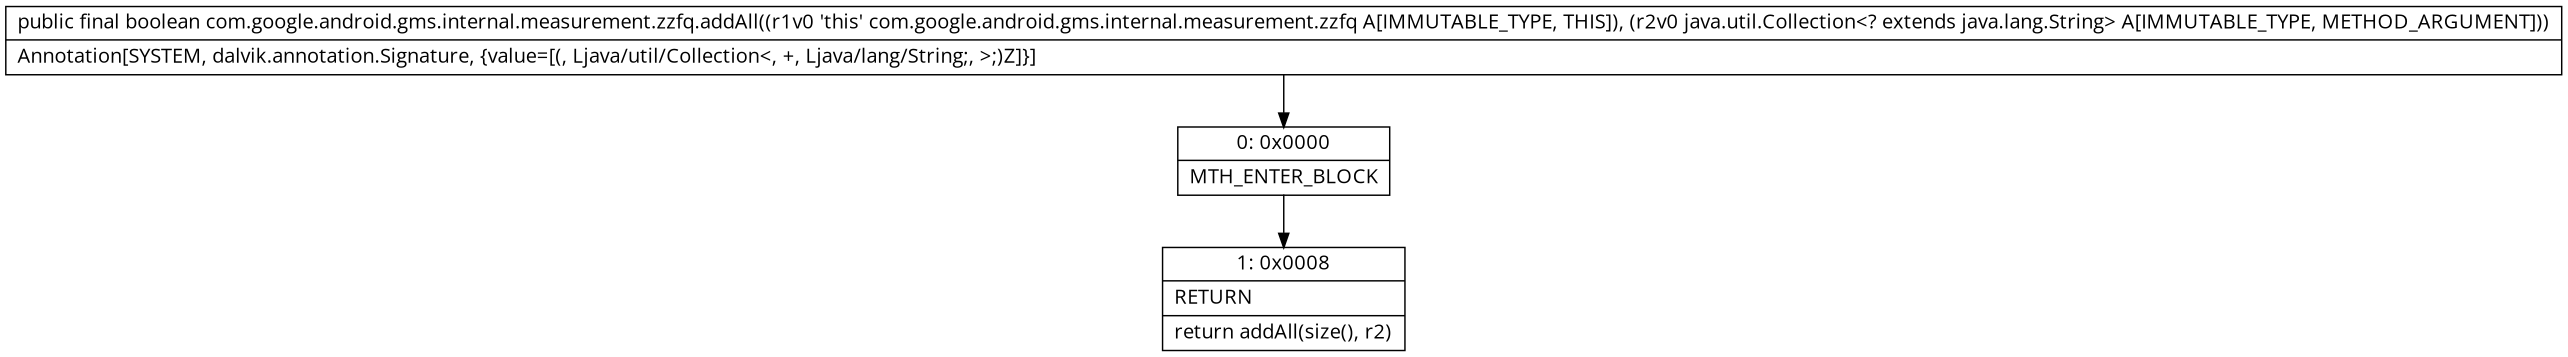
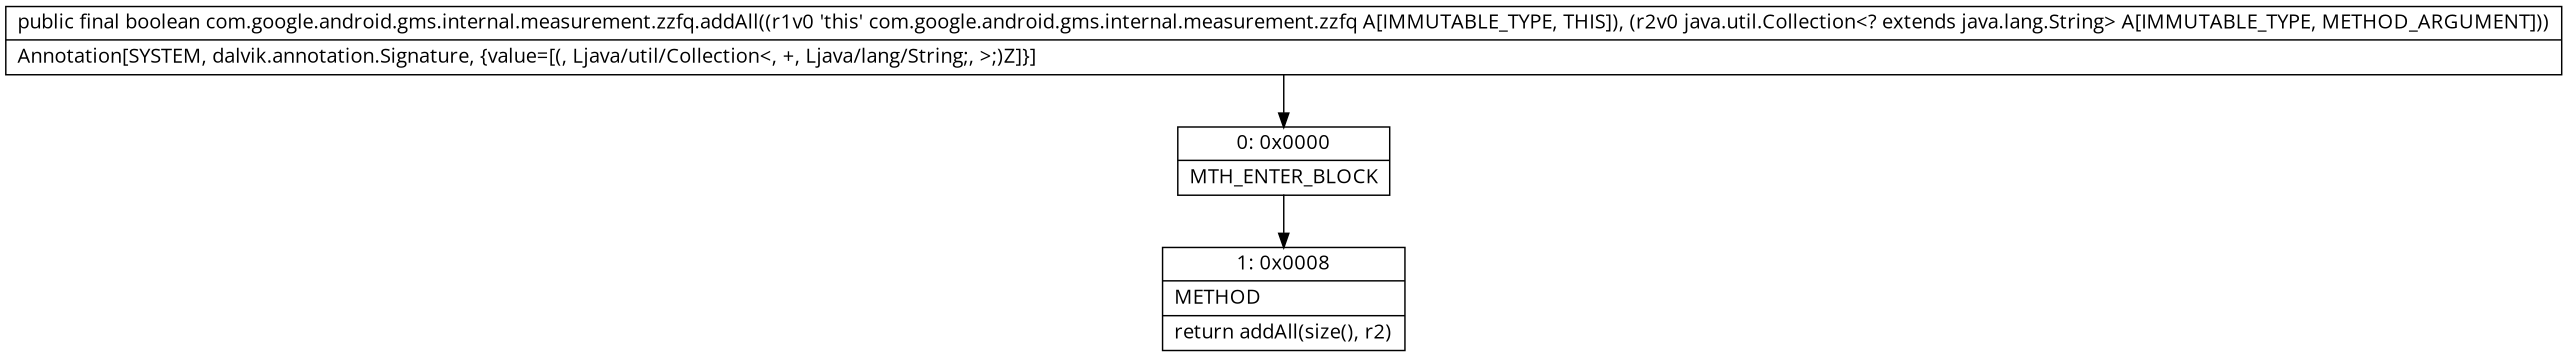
  digraph {
    fontname="Open Sans"
    node [shape=record fontname="Open Sans"]
    edge [fontname="Open Sans"]
    n1 [label="{0\:\ 0x0000|MTH_ENTER_BLOCK\l}"]
-   n2 [label="{1\:\ 0x0008|RETURN\l|return addAll(size(), r2)\l}"]
+   n2 [label="{1\:\ 0x0008|METHOD\l|return addAll(size(), r2)\l}"]
    n3 [label="{public final boolean com.google.android.gms.internal.measurement.zzfq.addAll((r1v0 'this' com.google.android.gms.internal.measurement.zzfq A[IMMUTABLE_TYPE, THIS]), (r2v0 java.util.Collection\<? extends java.lang.String\> A[IMMUTABLE_TYPE, METHOD_ARGUMENT]))  | Annotation[SYSTEM, dalvik.annotation.Signature, \{value=[(, Ljava\/util\/Collection\<, +, Ljava\/lang\/String;, \>;)Z]\}]\l}"]
    n1 -> n2
    n3 -> n1
  }
